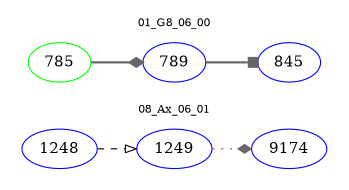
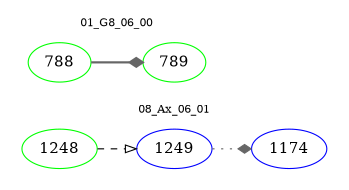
  digraph {
    rankdir=LR
    node [color=blue]
    edge [arrowhead=diamond color=gray40 style=bold]
-   n1 [label=1248]
+   n1 [color=green label=1248]
    n2 [label=1249]
-   n3 [label=9174]
-   n4 [color=green label=785]
-   n5 [label=789]
-   n6 [label=845]
+   n3 [label=1174]
+   n4 [color=green label=788]
+   n5 [color=green label=789]
    subgraph cluster_1 {
      color=white
      fontsize=10
      label="08_Ax_06_01"
      n1
      n2
      n3
    }
    subgraph cluster_2 {
      color=white
      fontsize=10
      label="01_G8_06_00"
      n4
      n5
-     n6
    }
    n1 -> n2 [arrowhead=onormal color=black style=dashed]
    n2 -> n3 [style=dotted]
    n4 -> n5
-   n5 -> n6 [arrowhead=box]
  }
